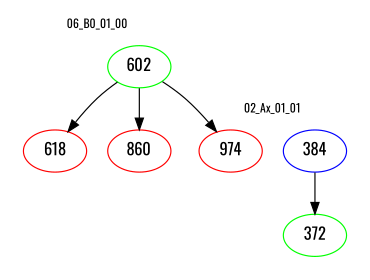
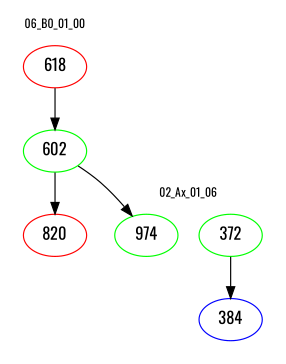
  digraph {
    fontname=Oswald
    node [color=red fontname=Oswald]
    edge [color=black fontname=Oswald]
    n1 [color=green label=372]
    n2 [color=blue label=384]
-   n3 [label=974]
+   n3 [color=green label=974]
    n4 [color=green label=602]
    n5 [label=618]
-   n6 [label=860]
+   n6 [label=820]
    subgraph cluster_1 {
      color=white
      fontsize=10
-     label="02_Ax_01_01"
+     label="02_Ax_01_06"
      n1
      n2
      n3
    }
    subgraph cluster_2 {
      color=white
      fontsize=10
      label="06_B0_01_00"
      n4
      n5
      n6
    }
-   n2 -> n1
+   n1 -> n2
    n4 -> n3
-   n4 -> n5
+   n5 -> n4
    n4 -> n6
  }
